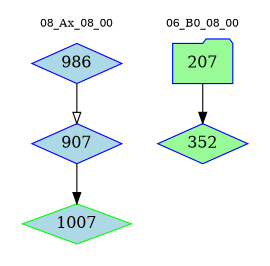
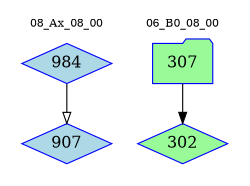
  digraph {
    node [color=blue fillcolor=lightblue shape=diamond style=filled]
    edge [arrowhead=normal color=black]
-   n1 [label=986]
+   n1 [label=984]
    n2 [label=907]
-   n3 [color=green label=1007]
-   n4 [fillcolor=palegreen label=207 shape=folder]
-   n5 [fillcolor=palegreen label=352]
+   n4 [fillcolor=palegreen label=307 shape=folder]
+   n5 [fillcolor=palegreen label=302]
    subgraph cluster_1 {
      color=white
      fontsize=10
      label="08_Ax_08_00"
      n1
      n2
-     n3
    }
    subgraph cluster_2 {
      color=white
      fontsize=10
      label="06_B0_08_00"
      n4
      n5
    }
    n1 -> n2 [arrowhead=onormal]
-   n2 -> n3
    n4 -> n5
  }
